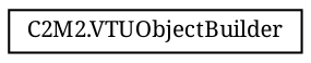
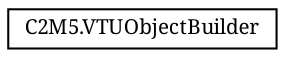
  digraph {
    rankdir=LR
    fontname="Noto Serif"
-   n1 [color=black fillcolor=white fontname="Noto Serif" fontsize=10 height=0.2 label="C2M2.VTUObjectBuilder" shape=record style=filled width=0.4]
+   n1 [color=black fillcolor=white fontname="Noto Serif" fontsize=10 height=0.2 label="C2M5.VTUObjectBuilder" shape=record style=filled width=0.4]
  }
